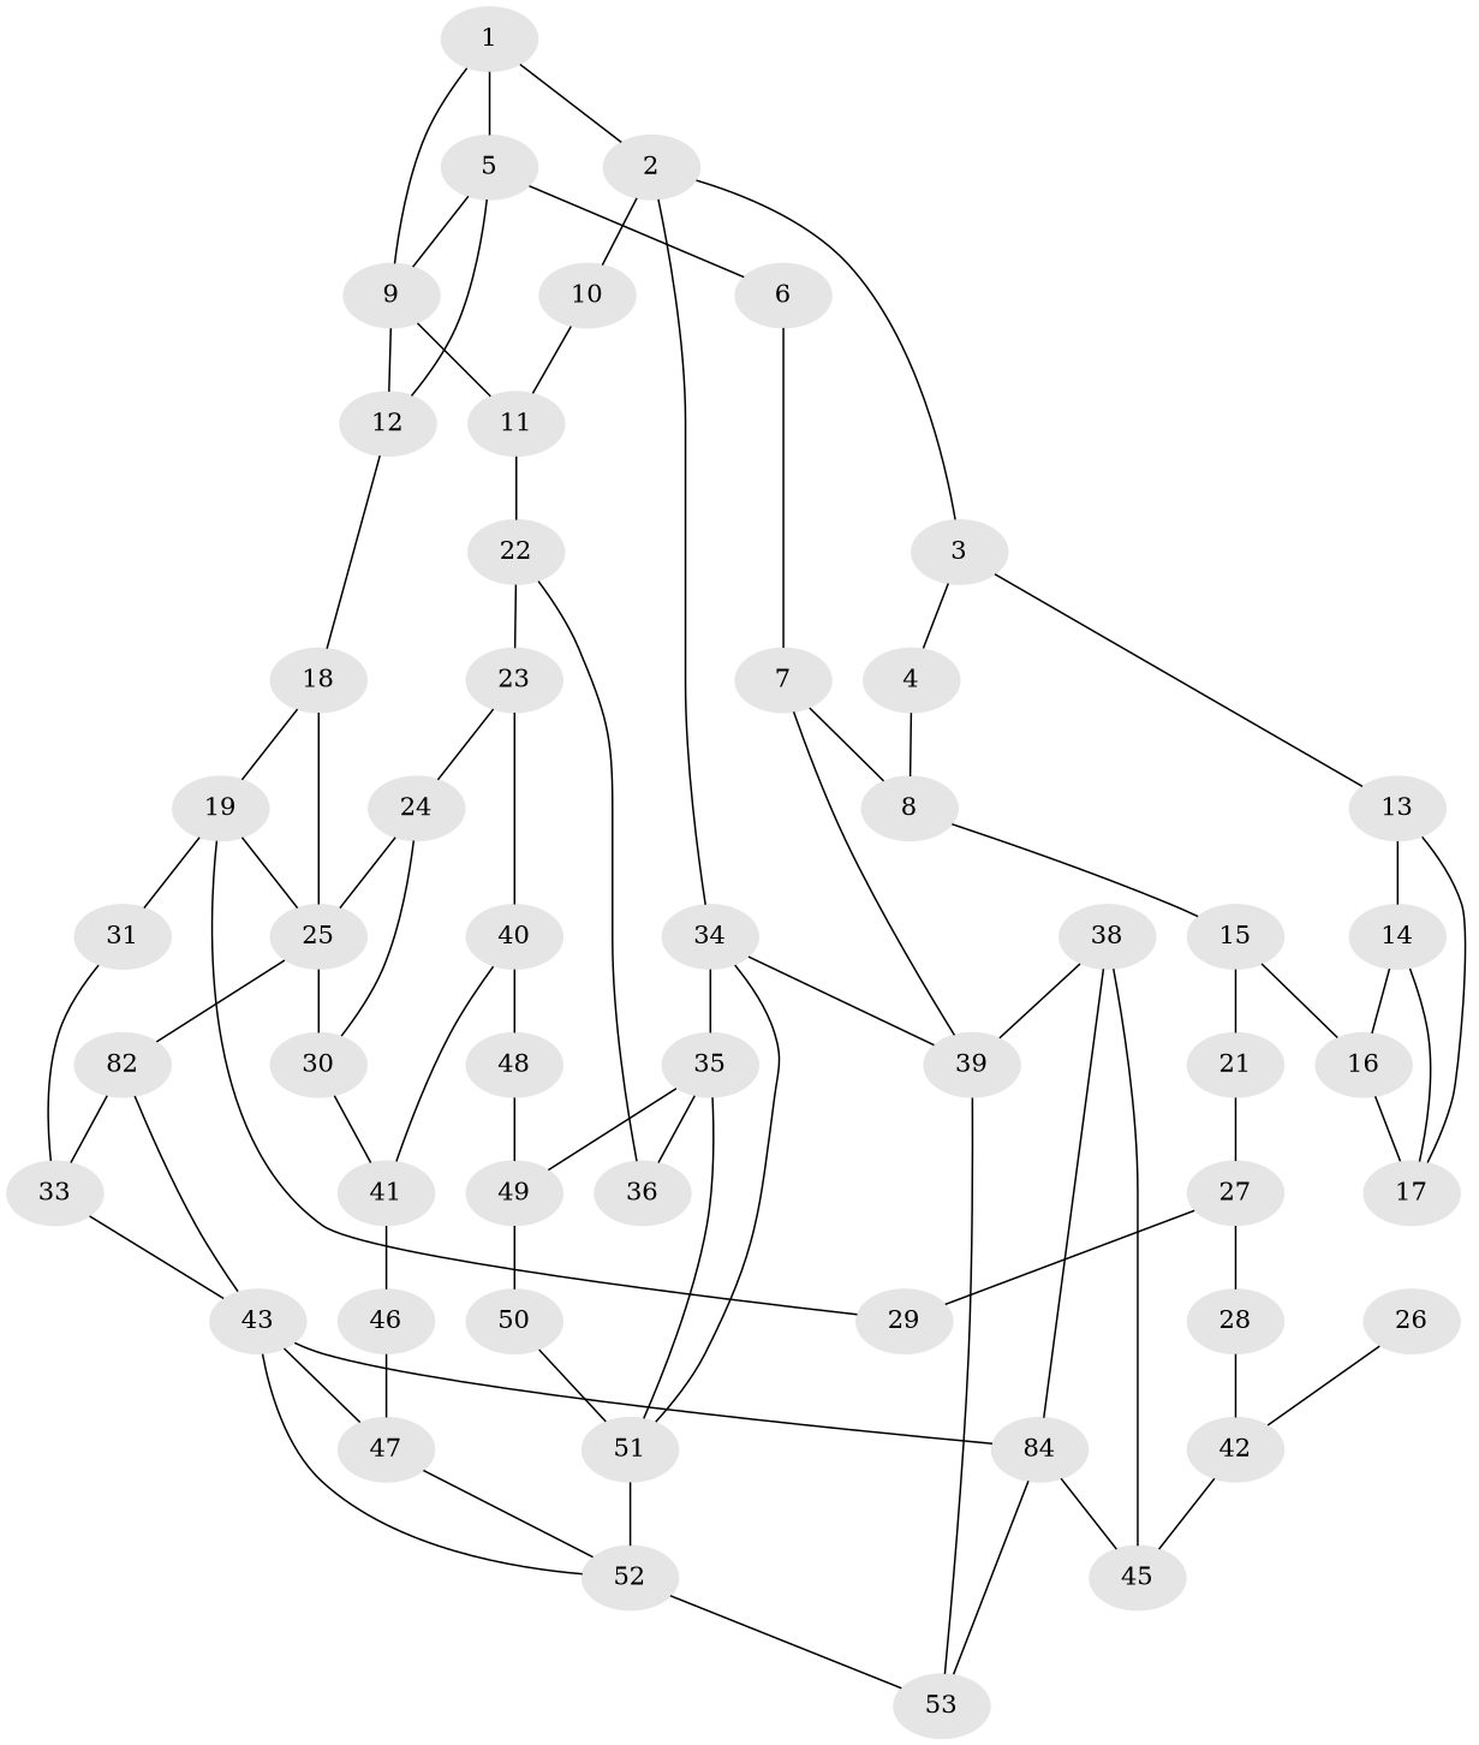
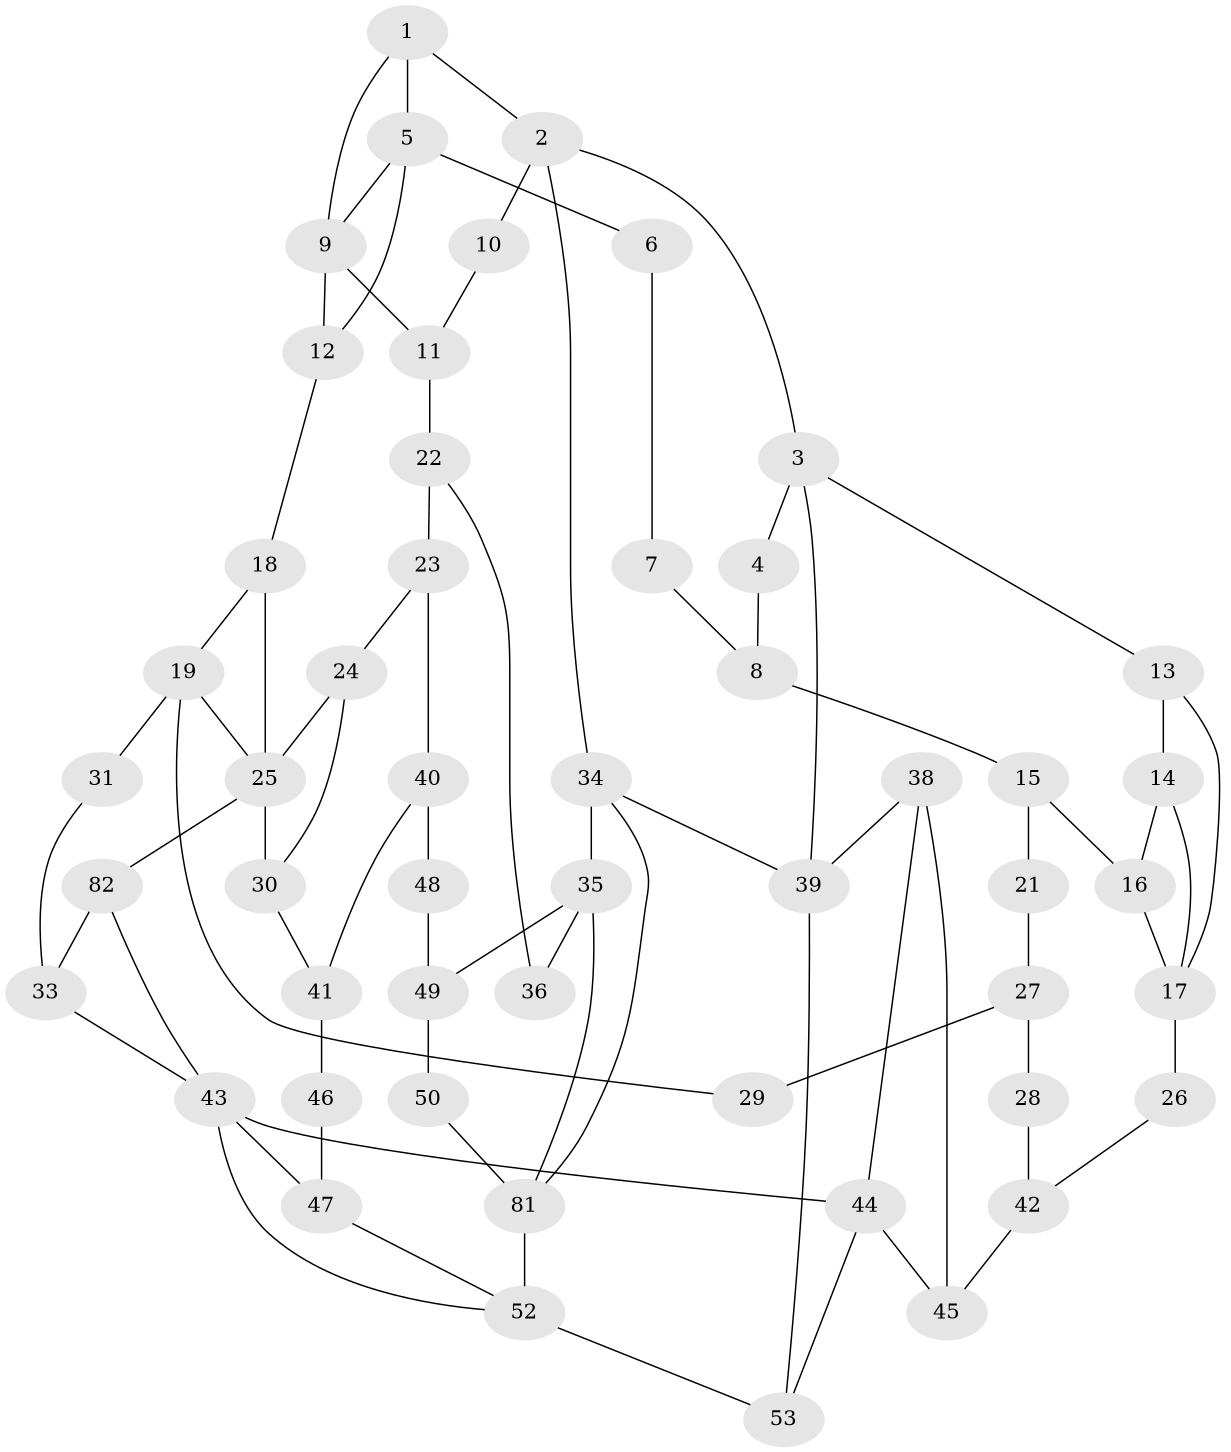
  graph {
    node [color=gray90 style=filled]
    edge [weight=1.0]
    1
    2
    5
    9
    3
    10
    34
    6
    12
    11
    4
    13
    39
    35
-   51
+   51 [label=81]
    8
    14
    17
    53
    15
    7
    18
    16
    21
    22
    23
    36
    19
    25
    26
    27
    42
    29
    31
    30
    n36 [label=82]
    33
    28
    24
    40
    41
    48
    43
    45
    46
-   44 [label=84]
+   44
    47
    52
    49
    50
    38
    1 -- 2
    1 -- 5
    1 -- 9
    2 -- 3
    2 -- 10
    2 -- 34
    5 -- 9 [weight=2.0]
    5 -- 6 [weight=2.0]
    5 -- 12
    9 -- 12
    9 -- 11 [weight=2.0]
    3 -- 4
    3 -- 13
-   7 -- 39
+   3 -- 39
    10 -- 11 [weight=2.0]
    34 -- 39
    34 -- 35
    34 -- 51
    6 -- 7
    12 -- 18
    11 -- 22 [weight=2.0]
    4 -- 8
    13 -- 14
    13 -- 17
    39 -- 53
    35 -- 51
    35 -- 36 [weight=2.0]
    35 -- 49 [weight=2.0]
    51 -- 52 [weight=2.0]
    8 -- 15
    14 -- 17
    14 -- 16
+   17 -- 26 [weight=2.0]
    15 -- 16
    15 -- 21
    7 -- 8 [weight=2.0]
    18 -- 19
    18 -- 25
    16 -- 17
    21 -- 27
    22 -- 23 [weight=2.0]
    22 -- 36
    23 -- 24
    23 -- 40 [weight=2.0]
    19 -- 25
    19 -- 29
    19 -- 31 [weight=2.0]
    25 -- 30
    25 -- n36
    26 -- 42
    27 -- 29
    27 -- 28
    42 -- 45
    31 -- 33
    30 -- 41
    n36 -- 33
    n36 -- 43
    33 -- 43
    28 -- 42
    24 -- 25
    24 -- 30
    40 -- 41 [weight=2.0]
    40 -- 48 [weight=2.0]
    41 -- 46 [weight=2.0]
    48 -- 49 [weight=2.0]
    43 -- 44 [weight=2.0]
    43 -- 47
    43 -- 52
    46 -- 47
    44 -- 53
    44 -- 45
    47 -- 52
    52 -- 53
    49 -- 50 [weight=2.0]
    50 -- 51
    38 -- 39
    38 -- 45
    38 -- 44
  }
